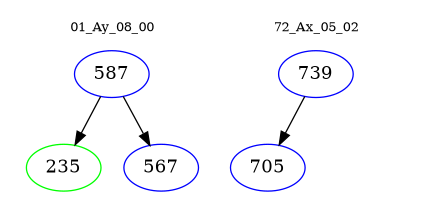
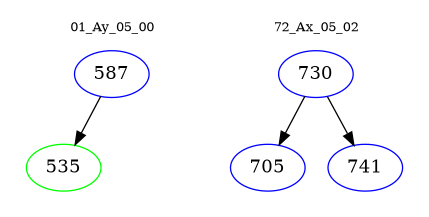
  digraph {
    node [color=blue]
    edge [color=black]
    n1 [label=587]
-   n2 [color=green label=235]
-   n3 [label=567]
-   n4 [label=739]
+   n2 [color=green label=535]
+   n4 [label=730]
    n5 [label=705]
+   n6 [label=741]
    subgraph cluster_1 {
      color=white
      fontsize=10
-     label="01_Ay_08_00"
+     label="01_Ay_05_00"
      n1
      n2
-     n3
    }
    subgraph cluster_2 {
      color=white
      fontsize=10
      label="72_Ax_05_02"
      n4
      n5
+     n6
    }
    n1 -> n2
-   n1 -> n3
    n4 -> n5
+   n4 -> n6
  }
